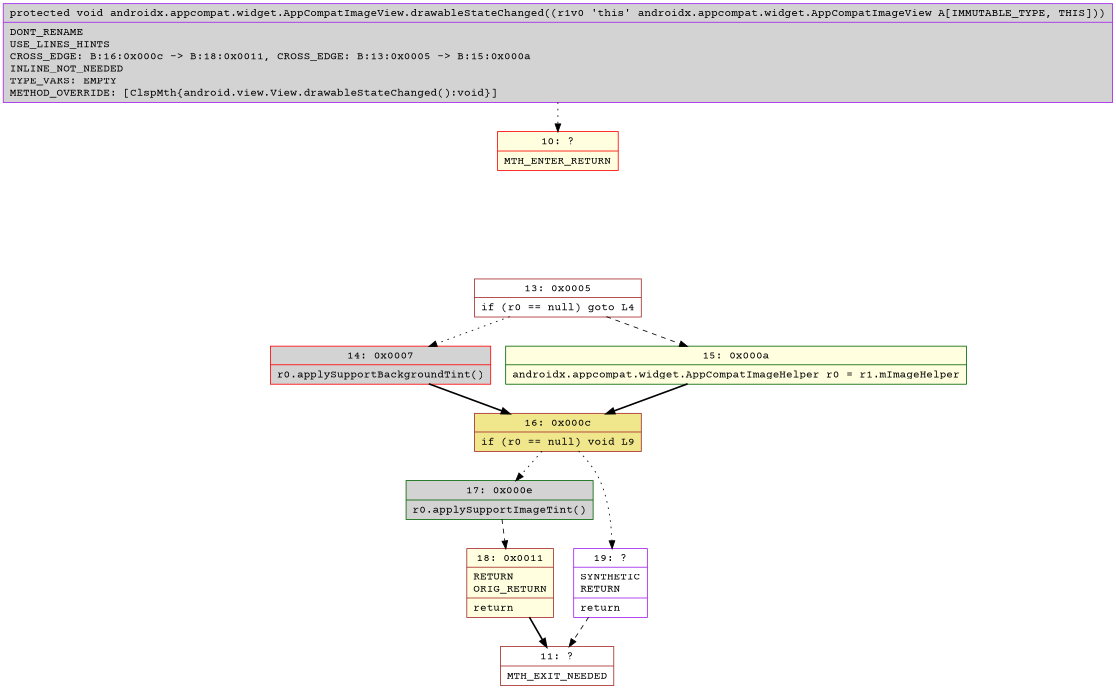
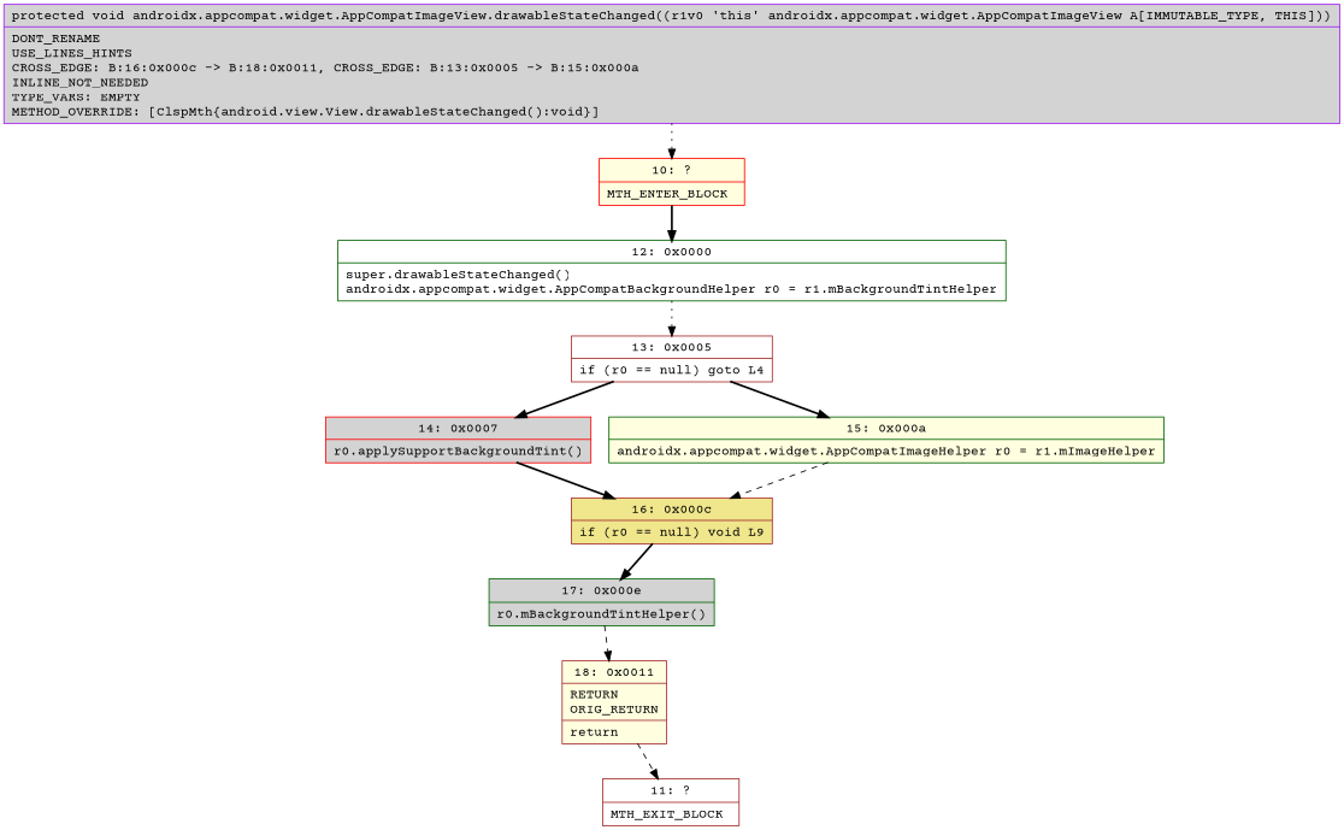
  digraph {
    fontname="Courier Prime"
    node [color=brown fillcolor=white fontname="Courier Prime" shape=record style=filled]
    edge [fontname="Courier Prime" style=bold]
-   n1 [color=red fillcolor=lightyellow label="{10\:\ ?|MTH_ENTER_RETURN\l}"]
+   n1 [color=red fillcolor=lightyellow label="{10\:\ ?|MTH_ENTER_BLOCK\l}"]
+   n2 [color=darkgreen label="{12\:\ 0x0000|super.drawableStateChanged()\landroidx.appcompat.widget.AppCompatBackgroundHelper r0 = r1.mBackgroundTintHelper\l}"]
    n3 [label="{13\:\ 0x0005|if (r0 == null) goto L4\l}"]
    n4 [color=red fillcolor=lightgrey label="{14\:\ 0x0007|r0.applySupportBackgroundTint()\l}"]
    n5 [color=darkgreen fillcolor=lightyellow label="{15\:\ 0x000a|androidx.appcompat.widget.AppCompatImageHelper r0 = r1.mImageHelper\l}"]
    n6 [fillcolor=khaki label="{16\:\ 0x000c|if (r0 == null) void L9\l}"]
-   n7 [color=darkgreen fillcolor=lightgrey label="{17\:\ 0x000e|r0.applySupportImageTint()\l}"]
-   n8 [color=purple label="{19\:\ ?|SYNTHETIC\lRETURN\l|return\l}"]
+   n7 [color=darkgreen fillcolor=lightgrey label="{17\:\ 0x000e|r0.mBackgroundTintHelper()\l}"]
    n9 [fillcolor=lightyellow label="{18\:\ 0x0011|RETURN\lORIG_RETURN\l|return\l}"]
-   n10 [label="{11\:\ ?|MTH_EXIT_NEEDED\l}"]
+   n10 [label="{11\:\ ?|MTH_EXIT_BLOCK\l}"]
    n11 [color=purple fillcolor=lightgrey label="{protected void androidx.appcompat.widget.AppCompatImageView.drawableStateChanged((r1v0 'this' androidx.appcompat.widget.AppCompatImageView A[IMMUTABLE_TYPE, THIS]))  | DONT_RENAME\lUSE_LINES_HINTS\lCROSS_EDGE: B:16:0x000c \-\> B:18:0x0011, CROSS_EDGE: B:13:0x0005 \-\> B:15:0x000a\lINLINE_NOT_NEEDED\lTYPE_VARS: EMPTY\lMETHOD_OVERRIDE: [ClspMth\{android.view.View.drawableStateChanged():void\}]\l}"]
-   n3 -> n4 [style=dotted]
-   n3 -> n5 [style=dashed]
+   n1 -> n2
+   n2 -> n3 [style=dotted]
+   n3 -> n4
+   n3 -> n5
    n4 -> n6
-   n5 -> n6
-   n6 -> n7 [style=dotted]
-   n6 -> n8 [style=dotted]
+   n5 -> n6 [style=dashed]
+   n6 -> n7
    n7 -> n9 [style=dashed]
-   n8 -> n10 [style=dashed]
-   n9 -> n10
+   n9 -> n10 [style=dashed]
    n11 -> n1 [style=dotted]
  }
